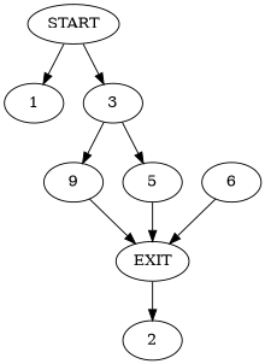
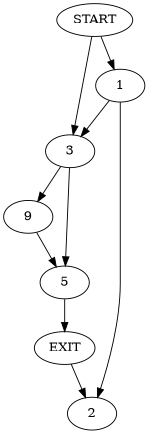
  digraph {
    n1 [label=START]
    1
    3
    2
    n5 [label=EXIT]
-   6
    n7 [label=9]
    5
    n1 -> 1
    n1 -> 3
+   1 -> 3
+   1 -> 2
    3 -> n7
    3 -> 5
    n5 -> 2
-   6 -> n5
-   n7 -> n5
+   n7 -> 5
    5 -> n5
  }
